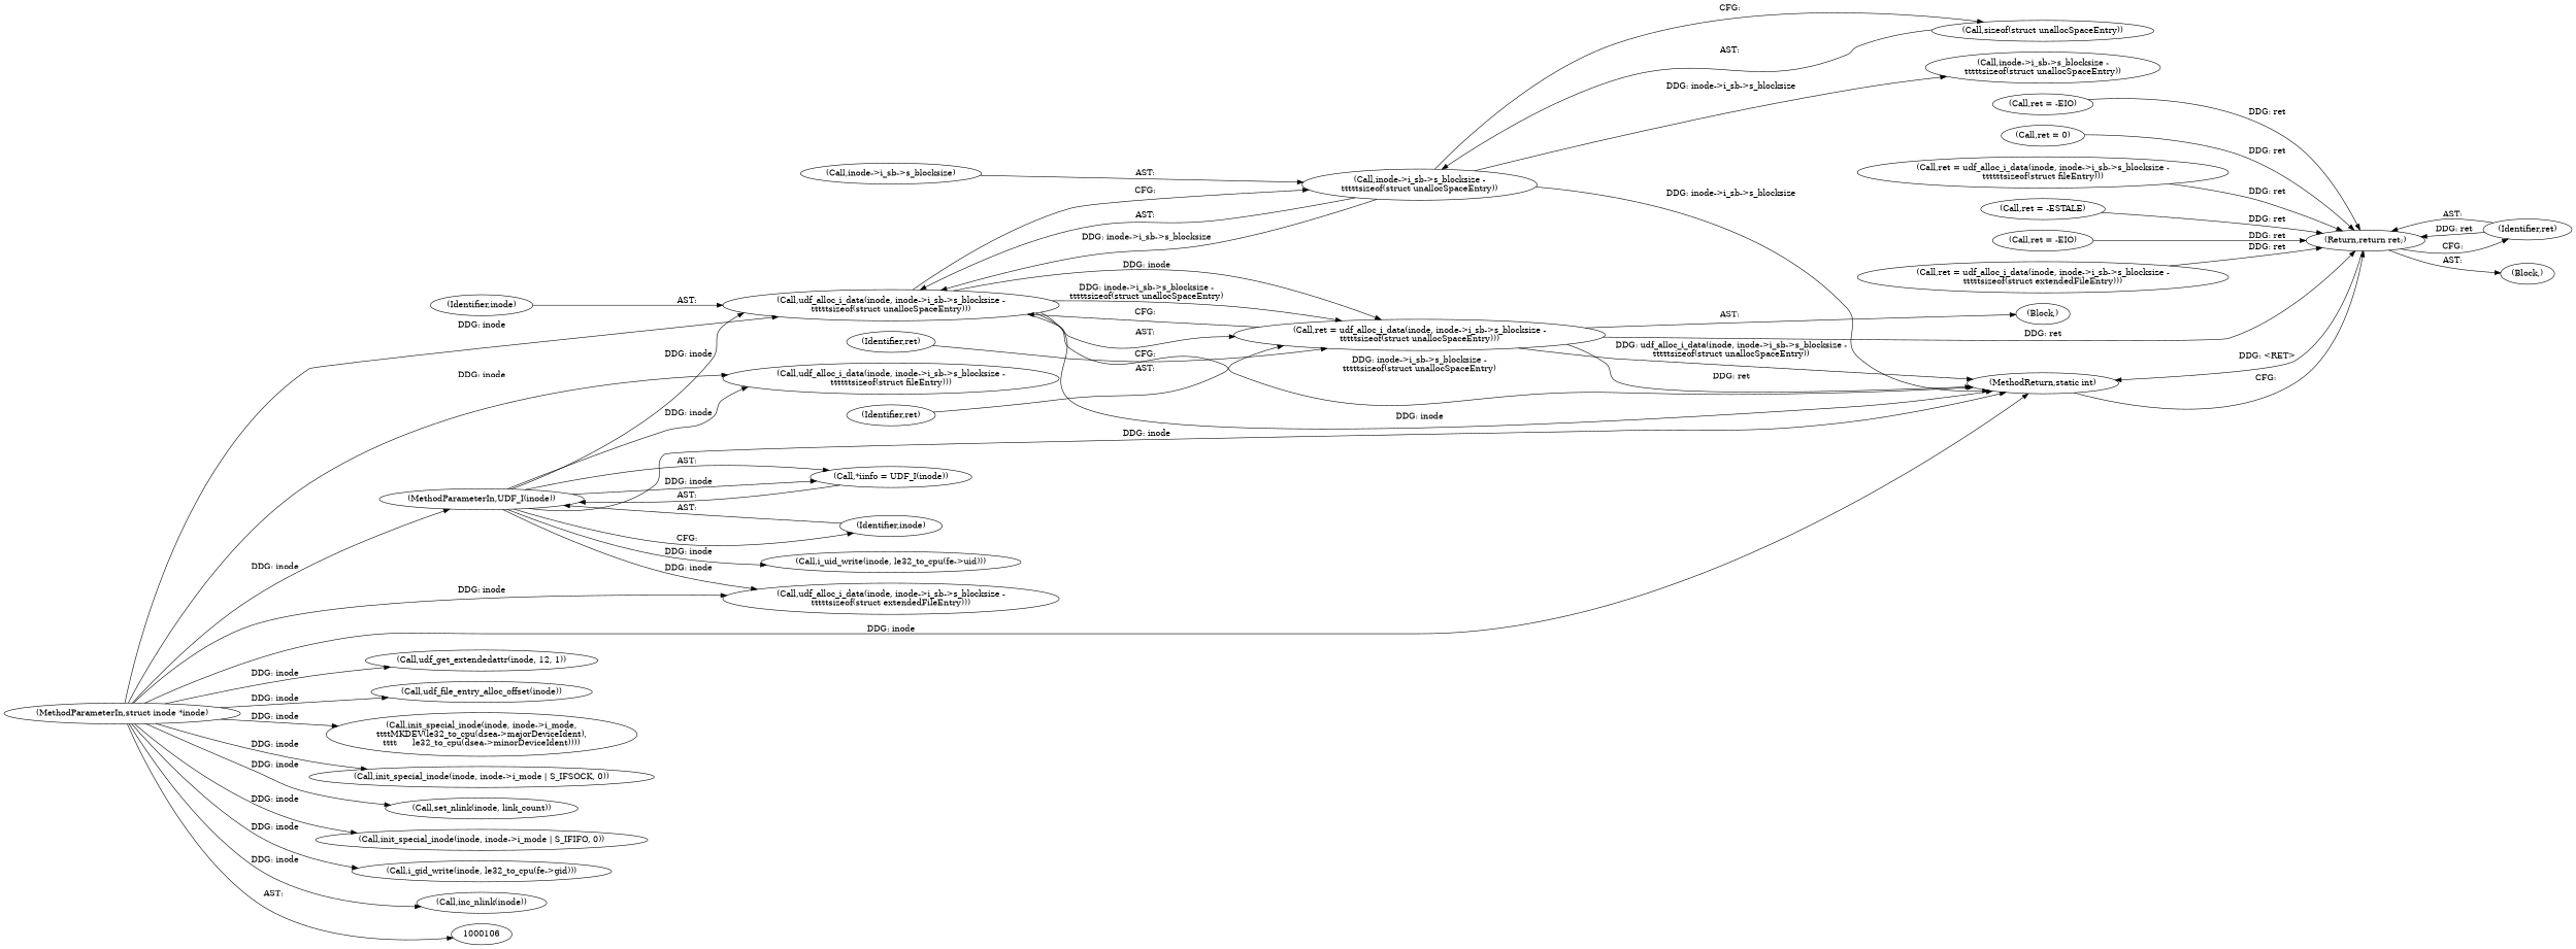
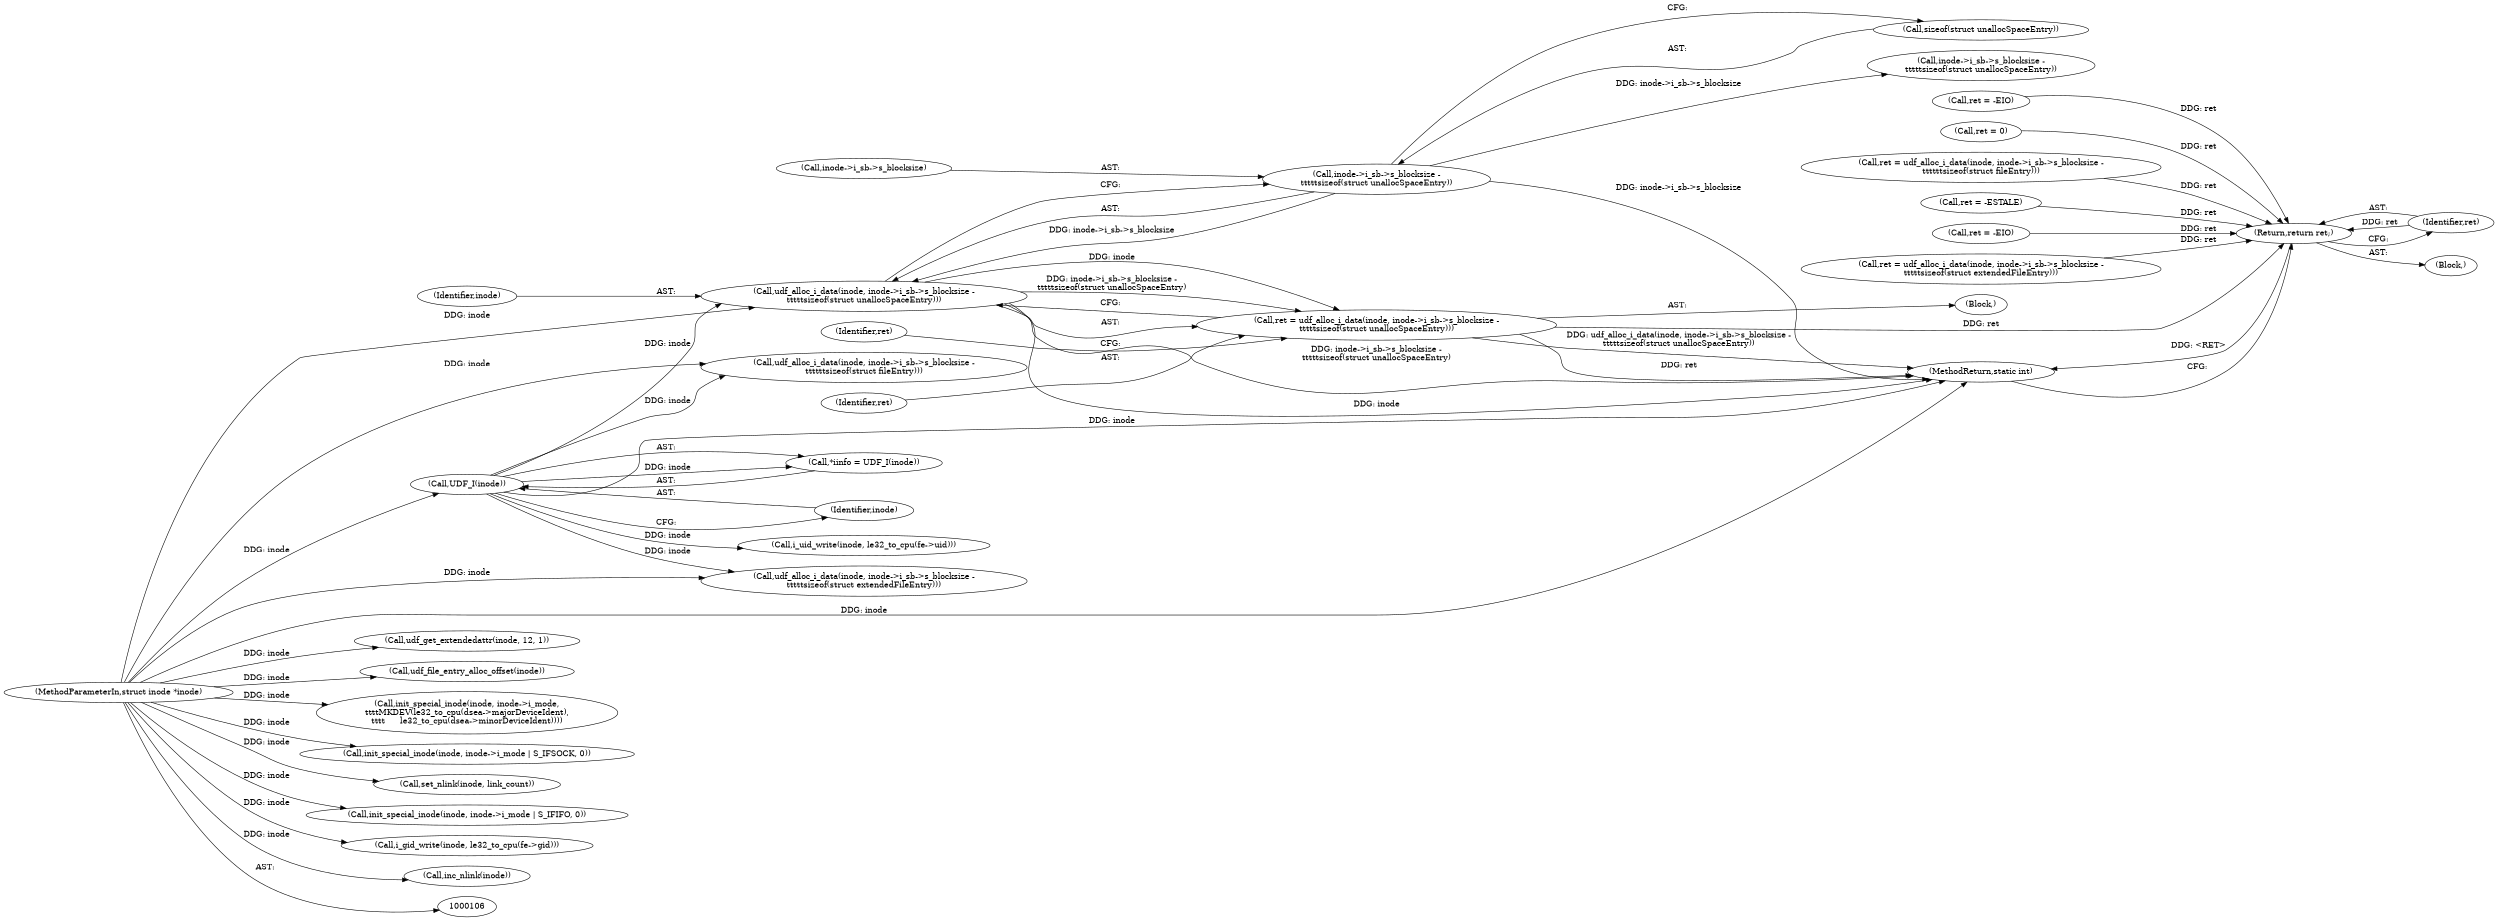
  digraph {
    rankdir=LR
    n1 [label="(Call,udf_alloc_i_data(inode, inode->i_sb->s_blocksize -\n\t\t\t\t\tsizeof(struct unallocSpaceEntry)))"]
    n2 [label="(Call,inode->i_sb->s_blocksize -\n\t\t\t\t\tsizeof(struct unallocSpaceEntry))"]
    n3 [label="(Call,ret = udf_alloc_i_data(inode, inode->i_sb->s_blocksize -\n\t\t\t\t\tsizeof(struct unallocSpaceEntry)))"]
    n4 [label="(MethodReturn,static int)"]
    n5 [label="(Call,inode->i_sb->s_blocksize -\n\t\t\t\t\tsizeof(struct unallocSpaceEntry))"]
    n6 [label="(Call,sizeof(struct unallocSpaceEntry))"]
    n7 [label="(Return,return ret;)"]
    n8 [label="(Block,)"]
-   n9 [label="(MethodParameterIn,UDF_I(inode))"]
+   n9 [label="(Call,UDF_I(inode))"]
    n10 [label="(Call,*iinfo = UDF_I(inode))"]
    n11 [label="(Call,i_uid_write(inode, le32_to_cpu(fe->uid)))"]
    n12 [label="(Call,udf_alloc_i_data(inode, inode->i_sb->s_blocksize -\n\t\t\t\t\t\tsizeof(struct fileEntry)))"]
    n13 [label="(Call,udf_alloc_i_data(inode, inode->i_sb->s_blocksize -\n\t\t\t\t\tsizeof(struct extendedFileEntry)))"]
    n14 [label="(Identifier,inode)"]
    n15 [label="(MethodParameterIn,struct inode *inode)"]
    n16 [label="(Call,udf_get_extendedattr(inode, 12, 1))"]
    n17 [label="(Call,udf_file_entry_alloc_offset(inode))"]
    n18 [label="(Call,init_special_inode(inode, inode->i_mode,\n\t\t\t\tMKDEV(le32_to_cpu(dsea->majorDeviceIdent),\n\t\t\t\t      le32_to_cpu(dsea->minorDeviceIdent))))"]
    n19 [label="(Call,init_special_inode(inode, inode->i_mode | S_IFSOCK, 0))"]
    n20 [label="(Call,set_nlink(inode, link_count))"]
    n21 [label="(Call,init_special_inode(inode, inode->i_mode | S_IFIFO, 0))"]
    n22 [label="(Call,i_gid_write(inode, le32_to_cpu(fe->gid)))"]
    n23 [label="(Call,inc_nlink(inode))"]
    1000106
    n25 [label="(Identifier,ret)"]
    n26 [label="(Block,)"]
    n27 [label="(Call,ret = -EIO)"]
    n28 [label="(Call,ret = 0)"]
    n29 [label="(Call,ret = udf_alloc_i_data(inode, inode->i_sb->s_blocksize -\n\t\t\t\t\t\tsizeof(struct fileEntry)))"]
    n30 [label="(Identifier,ret)"]
    n31 [label="(Identifier,ret)"]
    n32 [label="(Call,inode->i_sb->s_blocksize)"]
    n33 [label="(Identifier,inode)"]
    n34 [label="(Call,ret = -ESTALE)"]
    n35 [label="(Call,ret = -EIO)"]
    n36 [label="(Call,ret = udf_alloc_i_data(inode, inode->i_sb->s_blocksize -\n\t\t\t\t\tsizeof(struct extendedFileEntry)))"]
    n1 -> n2 [label="CFG: "]
    n1 -> n3 [label="AST: "]
    n1 -> n3 [label="DDG: inode"]
    n1 -> n3 [label="DDG: inode->i_sb->s_blocksize -\n\t\t\t\t\tsizeof(struct unallocSpaceEntry)"]
    n1 -> n4 [label="DDG: inode"]
    n1 -> n4 [label="DDG: inode->i_sb->s_blocksize -\n\t\t\t\t\tsizeof(struct unallocSpaceEntry)"]
    n2 -> n1 [label="AST: "]
    n2 -> n1 [label="DDG: inode->i_sb->s_blocksize"]
    n2 -> n4 [label="DDG: inode->i_sb->s_blocksize"]
    n2 -> n5 [label="DDG: inode->i_sb->s_blocksize"]
    n2 -> n6 [label="CFG: "]
    n3 -> n1 [label="CFG: "]
    n3 -> n4 [label="DDG: ret"]
    n3 -> n4 [label="DDG: udf_alloc_i_data(inode, inode->i_sb->s_blocksize -\n\t\t\t\t\tsizeof(struct unallocSpaceEntry))"]
    n3 -> n7 [label="DDG: ret"]
    n3 -> n8 [label="AST: "]
    n4 -> n7 [label="CFG: "]
    n6 -> n2 [label="AST: "]
    n7 -> n4 [label="DDG: <RET>"]
    n7 -> n25 [label="CFG: "]
    n7 -> n26 [label="AST: "]
    n9 -> n1 [label="DDG: inode"]
    n9 -> n4 [label="DDG: inode"]
    n9 -> n10 [label="AST: "]
    n9 -> n10 [label="DDG: inode"]
    n9 -> n11 [label="DDG: inode"]
    n9 -> n12 [label="DDG: inode"]
    n9 -> n13 [label="DDG: inode"]
    n9 -> n14 [label="CFG: "]
    n10 -> n9 [label="AST: "]
    n14 -> n9 [label="AST: "]
    n15 -> n1 [label="DDG: inode"]
    n15 -> n4 [label="DDG: inode"]
    n15 -> n9 [label="DDG: inode"]
    n15 -> n12 [label="DDG: inode"]
    n15 -> n13 [label="DDG: inode"]
    n15 -> n16 [label="DDG: inode"]
    n15 -> n17 [label="DDG: inode"]
    n15 -> n18 [label="DDG: inode"]
    n15 -> n19 [label="DDG: inode"]
    n15 -> n20 [label="DDG: inode"]
    n15 -> n21 [label="DDG: inode"]
    n15 -> n22 [label="DDG: inode"]
    n15 -> n23 [label="DDG: inode"]
    n15 -> 1000106 [label="AST: "]
    n25 -> n7 [label="AST: "]
    n25 -> n7 [label="DDG: ret"]
    n27 -> n7 [label="DDG: ret"]
    n28 -> n7 [label="DDG: ret"]
    n29 -> n7 [label="DDG: ret"]
    n30 -> n3 [label="AST: "]
    n31 -> n3 [label="CFG: "]
    n32 -> n2 [label="AST: "]
    n33 -> n1 [label="AST: "]
    n34 -> n7 [label="DDG: ret"]
    n35 -> n7 [label="DDG: ret"]
    n36 -> n7 [label="DDG: ret"]
  }
